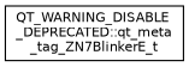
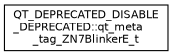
  digraph {
    rankdir=LR
-   n1 [color=black fillcolor=white fontname=Helvetica fontsize=10 height=0.2 label="QT_WARNING_DISABLE\l_DEPRECATED::qt_meta\l_tag_ZN7BlinkerE_t" shape=record style=filled width=0.4]
+   n1 [color=black fillcolor=white fontname=Helvetica fontsize=10 height=0.2 label="QT_DEPRECATED_DISABLE\l_DEPRECATED::qt_meta\l_tag_ZN7BlinkerE_t" shape=record style=filled width=0.4]
  }
